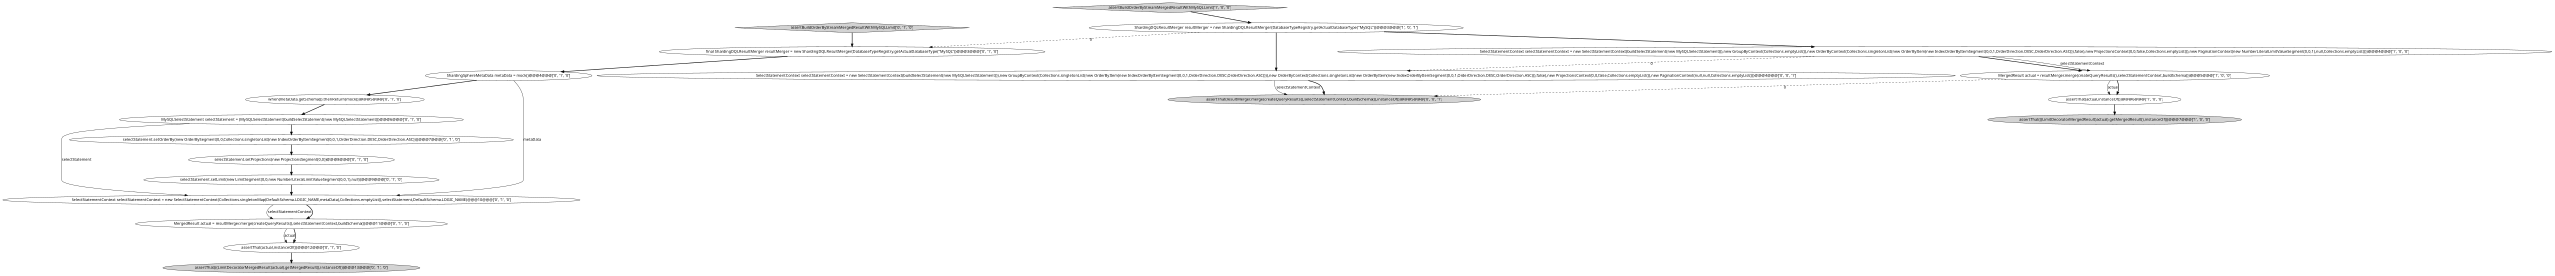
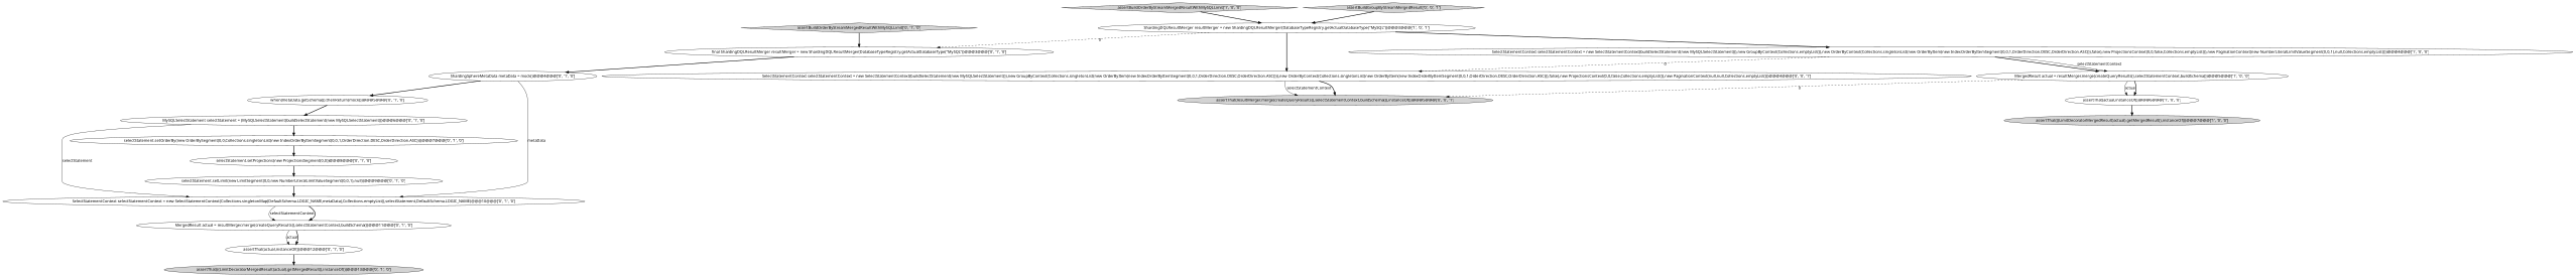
  digraph {
    fontname="Noto Sans"
    node [fillcolor=white shape=ellipse style=filled fontname="Noto Sans"]
    edge [style=bold fontname="Noto Sans"]
    n1 [label="assertThat(actual,instanceOf())@@@6@@@['1', '0', '0']"]
    n2 [fillcolor=lightgray label="assertThat(((LimitDecoratorMergedResult)actual).getMergedResult(),instanceOf())@@@7@@@['1', '0', '0']"]
    n3 [label="MergedResult actual = resultMerger.merge(createQueryResults(),selectStatementContext,buildSchema())@@@5@@@['1', '0', '0']"]
    n4 [fillcolor=lightgray label="assertThat(resultMerger.merge(createQueryResults(),selectStatementContext,buildSchema()),instanceOf())@@@5@@@['0', '0', '1']"]
    n5 [label="ShardingSphereMetaData metaData = mock()@@@4@@@['0', '1', '0']"]
    n6 [label="when(metaData.getSchema()).thenReturn(mock())@@@5@@@['0', '1', '0']"]
    n7 [label="SelectStatementContext selectStatementContext = new SelectStatementContext(Collections.singletonMap(DefaultSchema.LOGIC_NAME,metaData),Collections.emptyList(),selectStatement,DefaultSchema.LOGIC_NAME)@@@10@@@['0', '1', '0']"]
    n8 [label="SelectStatementContext selectStatementContext = new SelectStatementContext(buildSelectStatement(new MySQLSelectStatement()),new GroupByContext(Collections.singletonList(new OrderByItem(new IndexOrderByItemSegment(0,0,1,OrderDirection.DESC,OrderDirection.ASC)))),new OrderByContext(Collections.singletonList(new OrderByItem(new IndexOrderByItemSegment(0,0,1,OrderDirection.DESC,OrderDirection.ASC))),false),new ProjectionsContext(0,0,false,Collections.emptyList()),new PaginationContext(null,null,Collections.emptyList()))@@@4@@@['0', '0', '1']"]
    n9 [label="selectStatement.setLimit(new LimitSegment(0,0,new NumberLiteralLimitValueSegment(0,0,1),null))@@@9@@@['0', '1', '0']"]
    n10 [fillcolor=lightgray label="assertBuildOrderByStreamMergedResultWithMySQLLimit['0', '1', '0']" shape=diamond]
    n11 [label="final ShardingDQLResultMerger resultMerger = new ShardingDQLResultMerger(DatabaseTypeRegistry.getActualDatabaseType(\"MySQL\"))@@@3@@@['0', '1', '0']"]
    n12 [label="MySQLSelectStatement selectStatement = (MySQLSelectStatement)buildSelectStatement(new MySQLSelectStatement())@@@6@@@['0', '1', '0']"]
    n13 [label="selectStatement.setOrderBy(new OrderBySegment(0,0,Collections.singletonList(new IndexOrderByItemSegment(0,0,1,OrderDirection.DESC,OrderDirection.ASC))))@@@7@@@['0', '1', '0']"]
    n14 [label="assertThat(actual,instanceOf())@@@12@@@['0', '1', '0']"]
    n15 [fillcolor=lightgray label="assertThat(((LimitDecoratorMergedResult)actual).getMergedResult(),instanceOf())@@@13@@@['0', '1', '0']"]
    n16 [label="selectStatement.setProjections(new ProjectionsSegment(0,0))@@@8@@@['0', '1', '0']"]
    n17 [fillcolor=lightgray label="assertBuildOrderByStreamMergedResultWithMySQLLimit['1', '0', '0']" shape=diamond]
    n18 [label="ShardingDQLResultMerger resultMerger = new ShardingDQLResultMerger(DatabaseTypeRegistry.getActualDatabaseType(\"MySQL\"))@@@3@@@['1', '0', '1']"]
+   n19 [fillcolor=lightgray label="assertBuildGroupByStreamMergedResult['0', '0', '1']" shape=diamond]
    n20 [label="SelectStatementContext selectStatementContext = new SelectStatementContext(buildSelectStatement(new MySQLSelectStatement()),new GroupByContext(Collections.emptyList()),new OrderByContext(Collections.singletonList(new OrderByItem(new IndexOrderByItemSegment(0,0,1,OrderDirection.DESC,OrderDirection.ASC))),false),new ProjectionsContext(0,0,false,Collections.emptyList()),new PaginationContext(new NumberLiteralLimitValueSegment(0,0,1),null,Collections.emptyList()))@@@4@@@['1', '0', '0']"]
    n21 [label="MergedResult actual = resultMerger.merge(createQueryResults(),selectStatementContext,buildSchema())@@@11@@@['0', '1', '0']"]
    n1 -> n2
    n3 -> n1 [label=actual style=solid]
    n3 -> n1
    n3 -> n4 [label=0 style=dashed]
    n5 -> n6
    n5 -> n7 [label=metaData style=solid]
    n6 -> n12
    n7 -> n21 [label=selectStatementContext style=solid]
    n7 -> n21
    n8 -> n4 [label=selectStatementContext style=solid]
    n8 -> n4
    n9 -> n7
    n10 -> n11
    n11 -> n5
    n12 -> n7 [label=selectStatement style=solid]
    n12 -> n13
    n13 -> n16
    n14 -> n15
    n16 -> n9
    n17 -> n18
    n18 -> n8
    n18 -> n11 [label=0 style=dashed]
    n18 -> n20
+   n19 -> n18
    n20 -> n3
    n20 -> n3 [label=selectStatementContext style=solid]
    n20 -> n8 [label=0 style=dashed]
    n21 -> n14 [label=actual style=solid]
    n21 -> n14
  }
